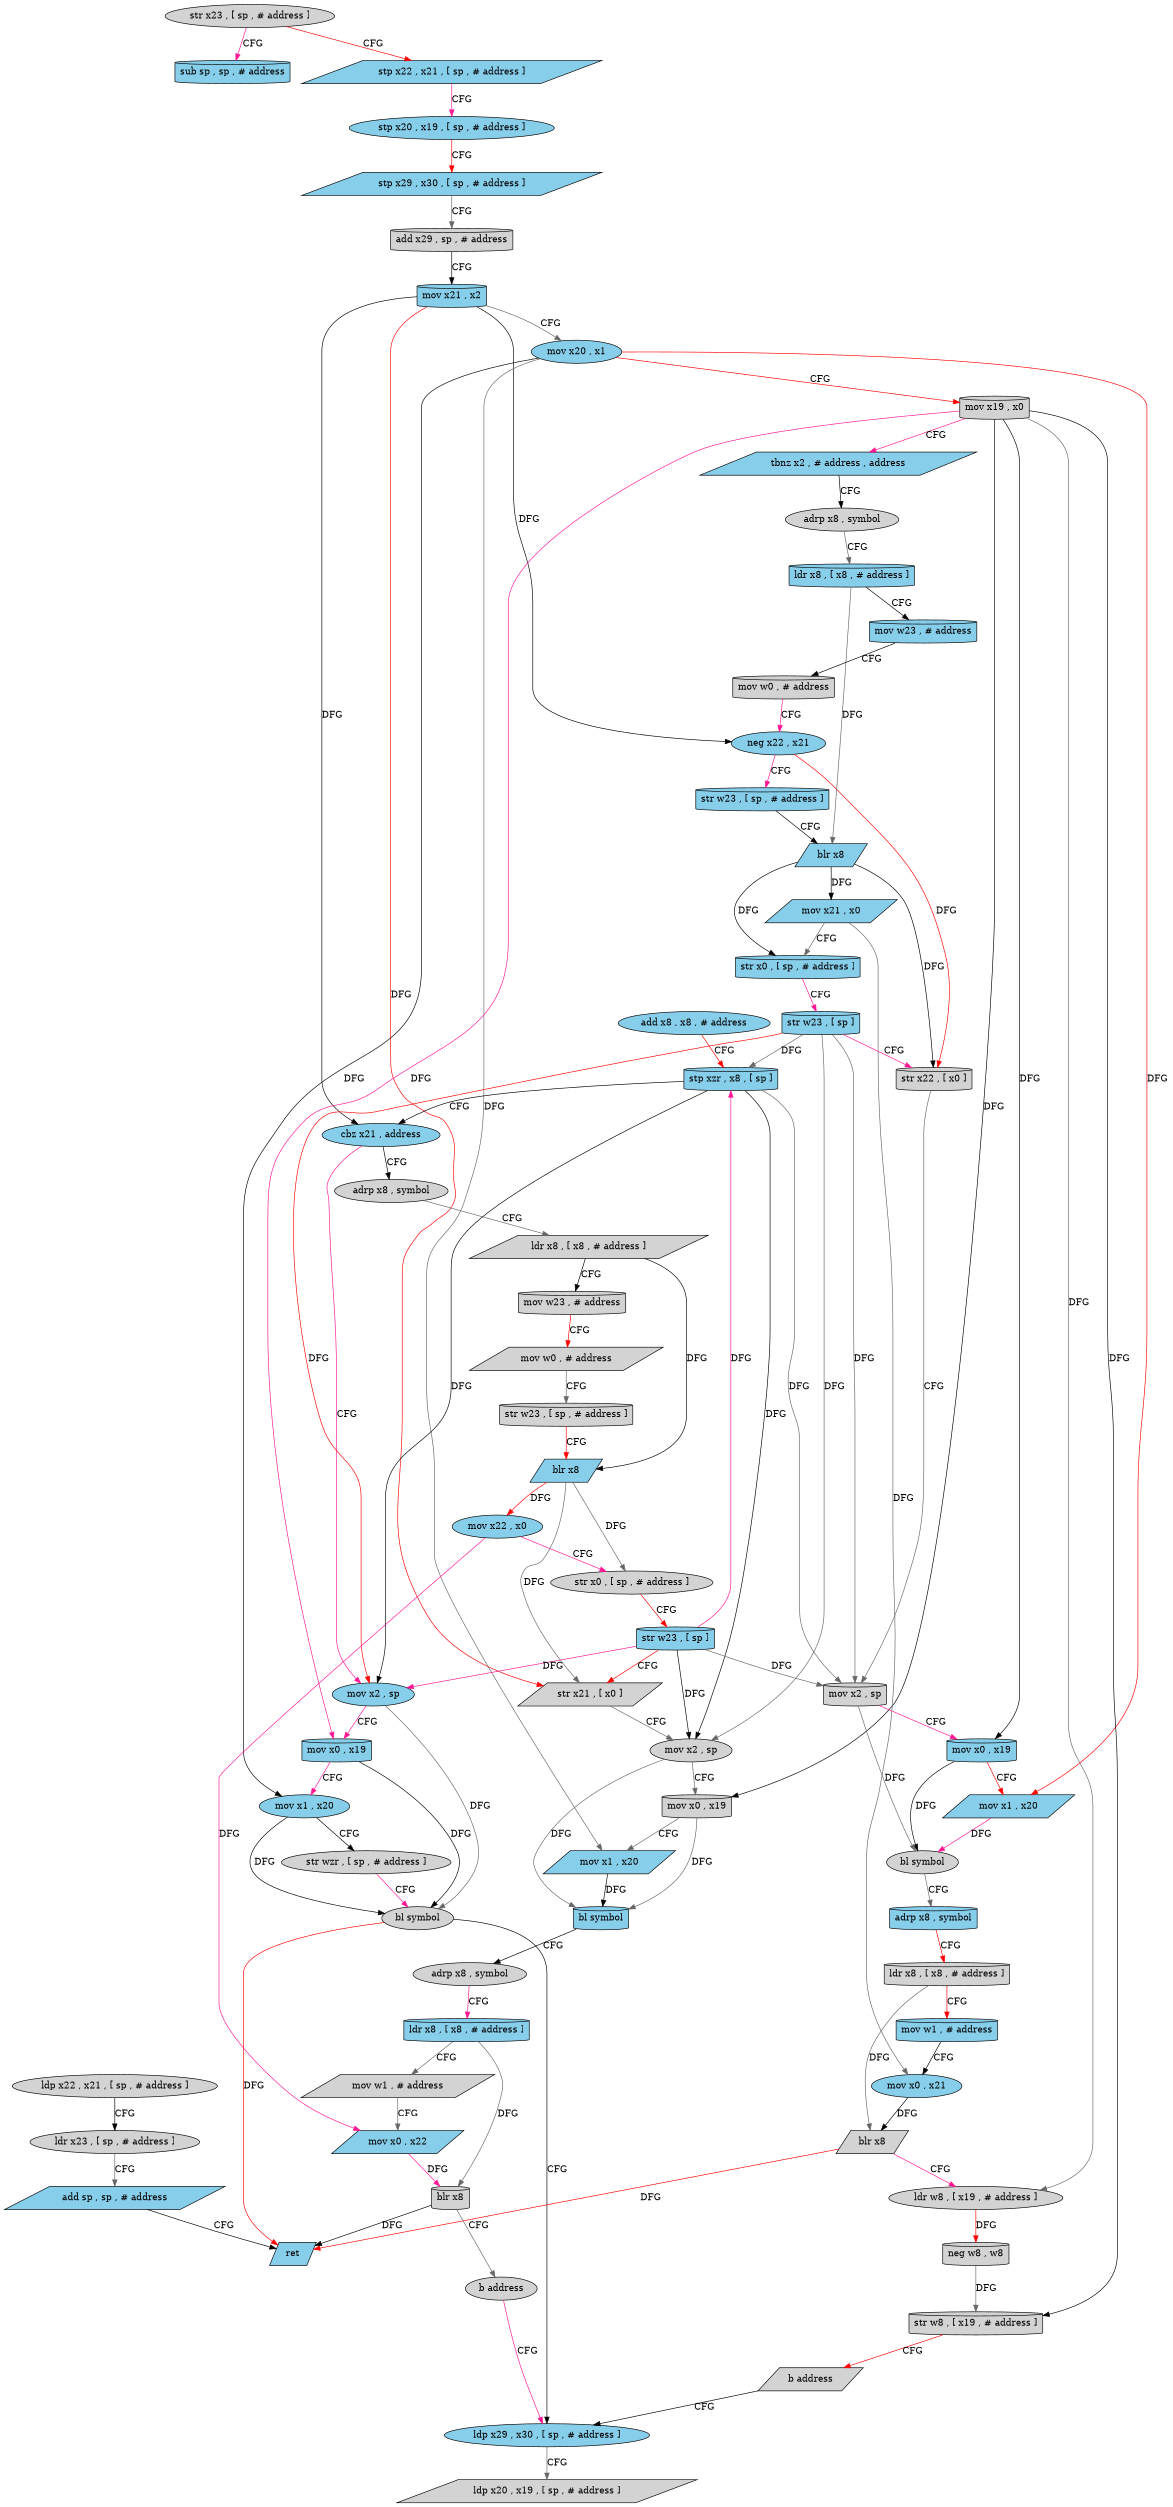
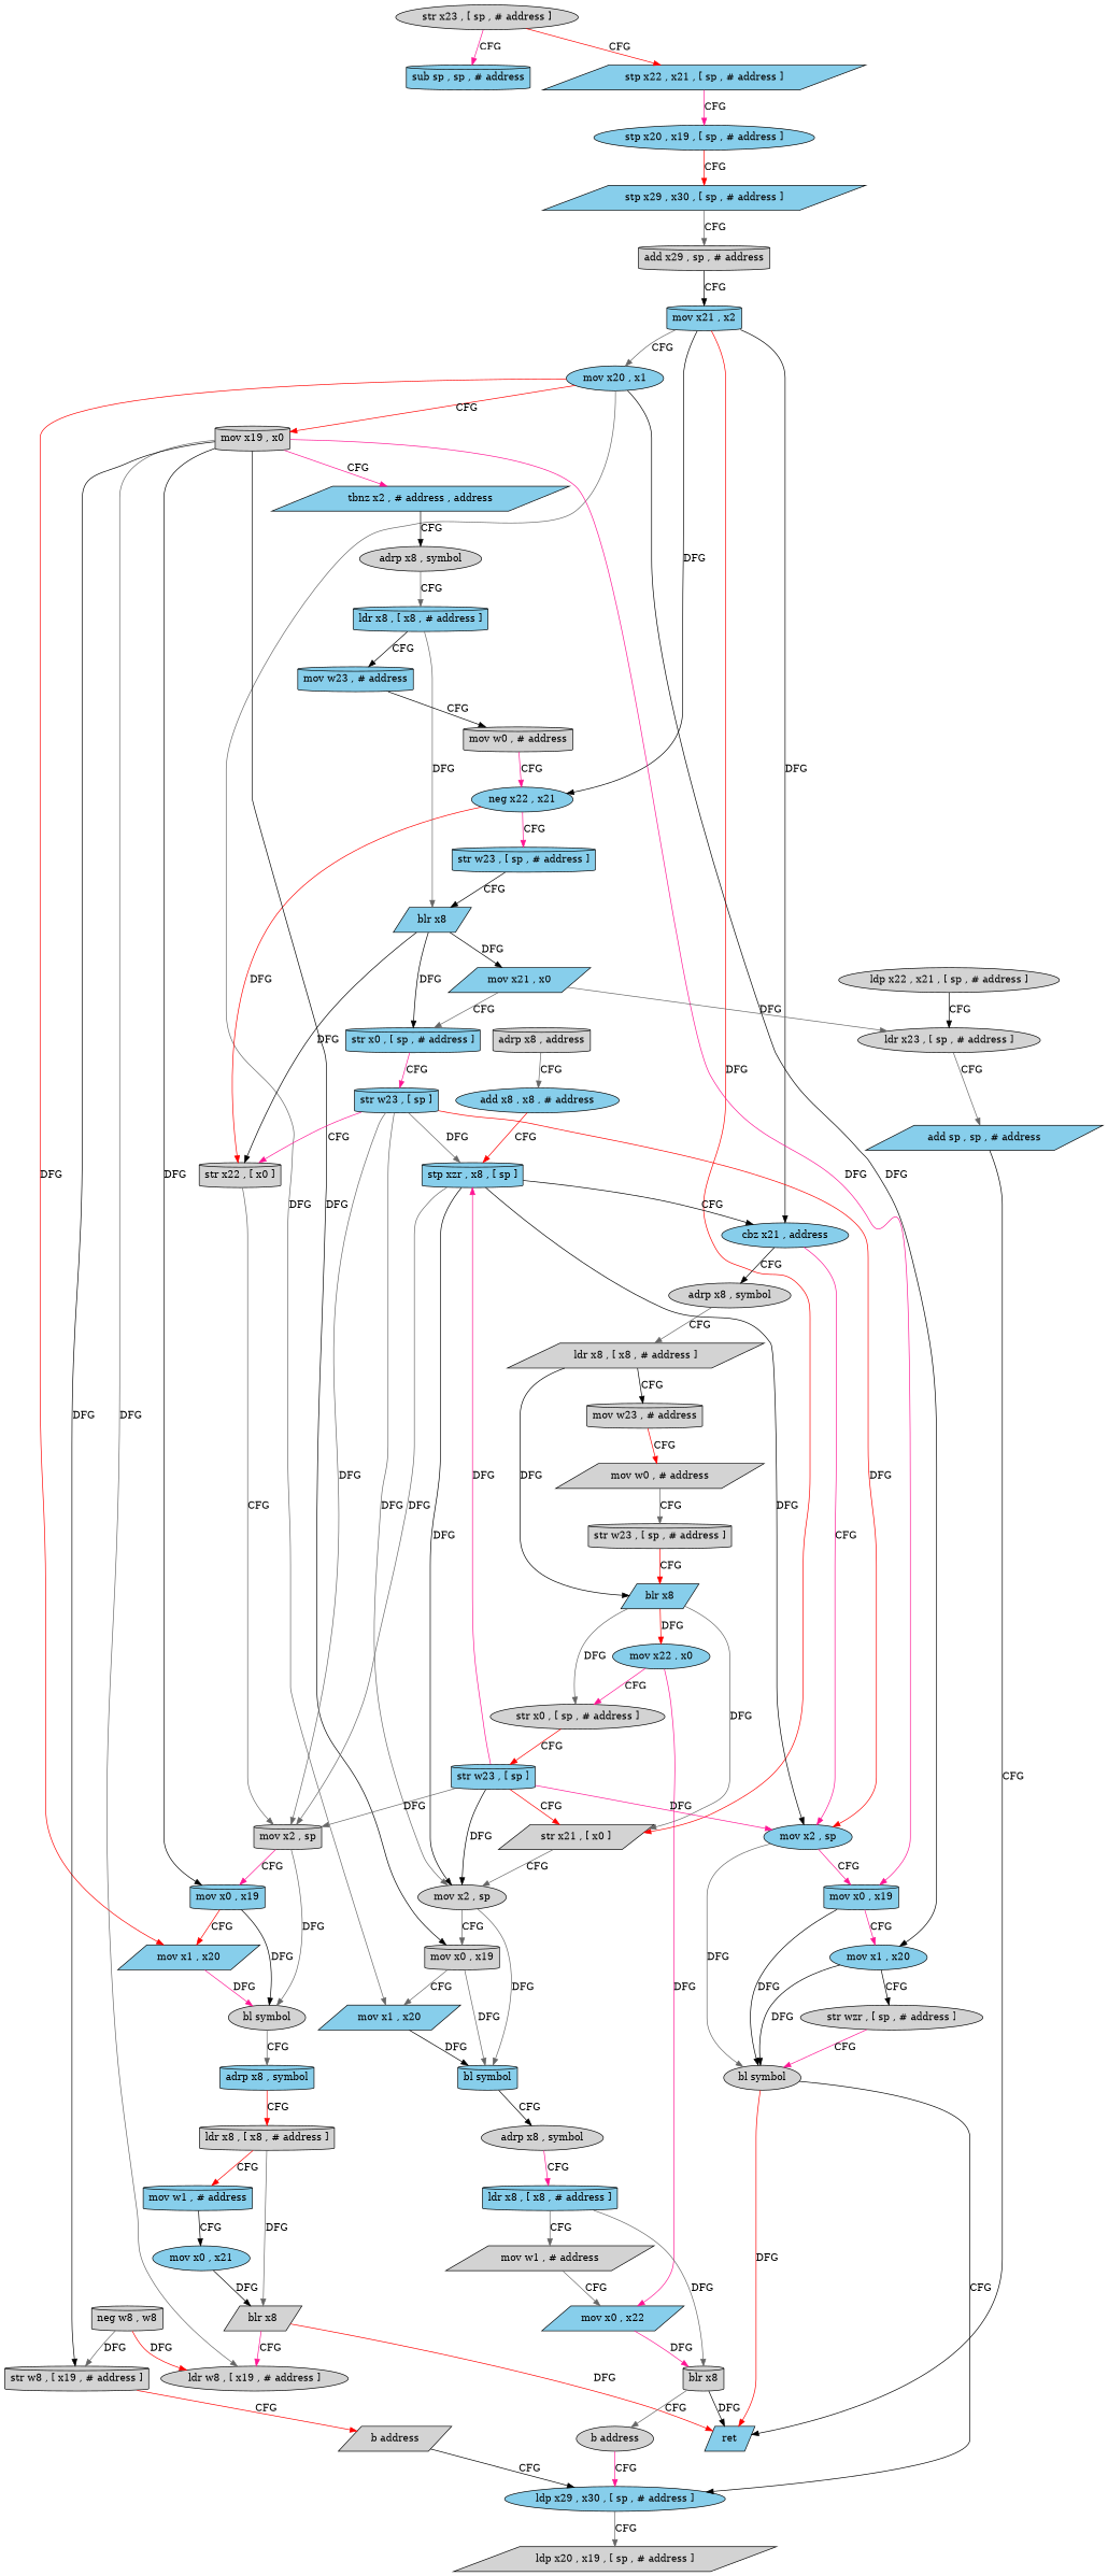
  digraph {
    node [fillcolor=skyblue shape=cylinder style=filled]
    edge [color=gray40]
    n1 [label="sub sp , sp , # address"]
    n2 [fillcolor=lightgrey label="str x23 , [ sp , # address ]" shape=ellipse]
    n3 [label="stp x22 , x21 , [ sp , # address ]" shape=parallelogram]
    n4 [label="stp x20 , x19 , [ sp , # address ]" shape=ellipse]
    n5 [label="stp x29 , x30 , [ sp , # address ]" shape=parallelogram]
    n6 [fillcolor=lightgrey label="add x29 , sp , # address"]
    n7 [label="mov x21 , x2"]
    n8 [label="mov x20 , x1" shape=ellipse]
    n9 [label="neg x22 , x21" shape=ellipse]
    n10 [label="cbz x21 , address" shape=ellipse]
    n11 [fillcolor=lightgrey label="str x21 , [ x0 ]" shape=parallelogram]
    n12 [fillcolor=lightgrey label="mov x19 , x0"]
    n13 [label="mov x1 , x20" shape=parallelogram]
    n14 [label="mov x1 , x20" shape=ellipse]
    n15 [label="mov x1 , x20" shape=parallelogram]
    n16 [label="str w23 , [ sp , # address ]"]
    n17 [fillcolor=lightgrey label="str x22 , [ x0 ]"]
    n18 [label="mov x2 , sp" shape=ellipse]
    n19 [fillcolor=lightgrey label="adrp x8 , symbol" shape=ellipse]
    n20 [fillcolor=lightgrey label="mov x2 , sp" shape=ellipse]
    n21 [label="tbnz x2 , # address , address" shape=parallelogram]
    n22 [label="mov x0 , x19"]
    n23 [fillcolor=lightgrey label="ldr w8 , [ x19 , # address ]" shape=ellipse]
    n24 [fillcolor=lightgrey label="str w8 , [ x19 , # address ]"]
    n25 [label="mov x0 , x19"]
    n26 [fillcolor=lightgrey label="mov x0 , x19"]
    n27 [fillcolor=lightgrey label="bl symbol" shape=ellipse]
    n28 [fillcolor=lightgrey label="bl symbol" shape=ellipse]
    n29 [fillcolor=lightgrey label="str wzr , [ sp , # address ]" shape=ellipse]
    n30 [label="bl symbol"]
    n31 [fillcolor=lightgrey label="adrp x8 , symbol" shape=ellipse]
    n32 [fillcolor=lightgrey label="neg w8 , w8"]
    n33 [fillcolor=lightgrey label="b address" shape=parallelogram]
    n34 [label="ldr x8 , [ x8 , # address ]"]
+   n35 [fillcolor=lightgrey label="adrp x8 , address"]
    n36 [label="add x8 , x8 , # address" shape=ellipse]
    n37 [label="mov w23 , # address"]
    n38 [label="blr x8" shape=parallelogram]
    n39 [label="stp xzr , x8 , [ sp ]"]
    n40 [fillcolor=lightgrey label="mov w0 , # address"]
    n41 [label="mov x21 , x0" shape=parallelogram]
    n42 [label="str x0 , [ sp , # address ]"]
    n43 [fillcolor=lightgrey label="mov x2 , sp"]
    n44 [label="mov x0 , x21" shape=ellipse]
    n45 [label="str w23 , [ sp ]"]
    n46 [fillcolor=lightgrey label="blr x8" shape=parallelogram]
    n47 [label="adrp x8 , symbol"]
    n48 [fillcolor=lightgrey label="ldr x8 , [ x8 , # address ]"]
    n49 [label="mov w1 , # address"]
    n50 [label=ret shape=parallelogram]
    n51 [label="ldp x29 , x30 , [ sp , # address ]" shape=ellipse]
    n52 [fillcolor=lightgrey label="ldp x20 , x19 , [ sp , # address ]" shape=parallelogram]
    n53 [fillcolor=lightgrey label="ldr x8 , [ x8 , # address ]" shape=parallelogram]
    n54 [fillcolor=lightgrey label="mov w23 , # address"]
    n55 [label="blr x8" shape=parallelogram]
    n56 [fillcolor=lightgrey label="ldp x22 , x21 , [ sp , # address ]" shape=ellipse]
    n57 [fillcolor=lightgrey label="ldr x23 , [ sp , # address ]" shape=ellipse]
    n58 [label="add sp , sp , # address" shape=parallelogram]
    n59 [fillcolor=lightgrey label="mov w0 , # address" shape=parallelogram]
    n60 [label="mov x22 , x0" shape=ellipse]
    n61 [fillcolor=lightgrey label="str x0 , [ sp , # address ]" shape=ellipse]
    n62 [fillcolor=lightgrey label="str w23 , [ sp , # address ]"]
    n63 [label="mov x0 , x22" shape=parallelogram]
    n64 [label="str w23 , [ sp ]"]
    n65 [fillcolor=lightgrey label="blr x8"]
    n66 [fillcolor=lightgrey label="adrp x8 , symbol" shape=ellipse]
    n67 [label="ldr x8 , [ x8 , # address ]"]
    n68 [fillcolor=lightgrey label="mov w1 , # address" shape=parallelogram]
    n69 [fillcolor=lightgrey label="b address" shape=ellipse]
    n2 -> n1 [color=deeppink label=CFG]
    n2 -> n3 [color=red label=CFG]
    n3 -> n4 [color=deeppink label=CFG]
    n4 -> n5 [color=red label=CFG]
    n5 -> n6 [label=CFG]
    n6 -> n7 [color=black label=CFG]
    n7 -> n8 [label=CFG]
    n7 -> n9 [color=black label=DFG]
    n7 -> n10 [color=black label=DFG]
    n7 -> n11 [color=red label=DFG]
    n8 -> n12 [color=red label=CFG]
    n8 -> n13 [color=red label=DFG]
    n8 -> n14 [color=black label=DFG]
    n8 -> n15 [label=DFG]
    n9 -> n16 [color=deeppink label=CFG]
    n9 -> n17 [color=red label=DFG]
    n10 -> n18 [color=deeppink label=CFG]
    n10 -> n19 [color=black label=CFG]
    n11 -> n20 [label=CFG]
    n12 -> n21 [color=deeppink label=CFG]
    n12 -> n22 [color=black label=DFG]
    n12 -> n23 [label=DFG]
    n12 -> n24 [color=black label=DFG]
    n12 -> n25 [color=deeppink label=DFG]
    n12 -> n26 [color=black label=DFG]
    n13 -> n27 [color=deeppink label=DFG]
    n14 -> n28 [color=black label=DFG]
    n14 -> n29 [color=black label=CFG]
    n15 -> n30 [color=black label=DFG]
    n16 -> n38 [color=black label=CFG]
    n17 -> n43 [label=CFG]
    n18 -> n25 [color=deeppink label=CFG]
    n18 -> n28 [label=DFG]
    n19 -> n53 [label=CFG]
    n20 -> n26 [label=CFG]
    n20 -> n30 [label=DFG]
    n21 -> n31 [color=black label=CFG]
    n22 -> n13 [color=red label=CFG]
    n22 -> n27 [color=black label=DFG]
-   n23 -> n32 [color=red label=DFG]
+   n32 -> n23 [color=red label=DFG]
    n24 -> n33 [color=red label=CFG]
    n25 -> n14 [color=deeppink label=CFG]
    n25 -> n28 [color=black label=DFG]
    n26 -> n15 [label=CFG]
    n26 -> n30 [label=DFG]
    n27 -> n47 [label=CFG]
    n28 -> n50 [color=red label=DFG]
    n28 -> n51 [color=black label=CFG]
    n29 -> n28 [color=deeppink label=CFG]
    n30 -> n66 [color=black label=CFG]
    n31 -> n34 [label=CFG]
    n32 -> n24 [label=DFG]
    n33 -> n51 [color=black label=CFG]
    n34 -> n37 [color=black label=CFG]
    n34 -> n38 [label=DFG]
+   n35 -> n36 [label=CFG]
    n36 -> n39 [color=red label=CFG]
    n37 -> n40 [color=black label=CFG]
    n38 -> n17 [color=black label=DFG]
    n38 -> n41 [color=black label=DFG]
    n38 -> n42 [color=black label=DFG]
    n39 -> n10 [color=black label=CFG]
    n39 -> n18 [color=black label=DFG]
    n39 -> n20 [color=black label=DFG]
    n39 -> n43 [label=DFG]
    n40 -> n9 [color=deeppink label=CFG]
    n41 -> n42 [label=CFG]
-   n41 -> n44 [label=DFG]
+   n41 -> n57 [label=DFG]
    n42 -> n45 [color=deeppink label=CFG]
    n43 -> n22 [color=deeppink label=CFG]
    n43 -> n27 [label=DFG]
    n44 -> n46 [color=black label=DFG]
    n45 -> n17 [color=deeppink label=CFG]
    n45 -> n18 [color=red label=DFG]
    n45 -> n20 [label=DFG]
    n45 -> n39 [label=DFG]
    n45 -> n43 [label=DFG]
    n46 -> n23 [color=deeppink label=CFG]
    n46 -> n50 [color=red label=DFG]
    n47 -> n48 [color=red label=CFG]
    n48 -> n46 [label=DFG]
    n48 -> n49 [color=red label=CFG]
    n49 -> n44 [color=black label=CFG]
    n51 -> n52 [label=CFG]
    n53 -> n54 [color=black label=CFG]
    n53 -> n55 [color=black label=DFG]
    n54 -> n59 [color=red label=CFG]
    n55 -> n11 [label=DFG]
    n55 -> n60 [color=red label=DFG]
    n55 -> n61 [label=DFG]
    n56 -> n57 [color=black label=CFG]
    n57 -> n58 [label=CFG]
    n58 -> n50 [color=black label=CFG]
    n59 -> n62 [label=CFG]
    n60 -> n61 [color=deeppink label=CFG]
    n60 -> n63 [color=deeppink label=DFG]
    n61 -> n64 [color=red label=CFG]
    n62 -> n55 [color=red label=CFG]
    n63 -> n65 [color=deeppink label=DFG]
    n64 -> n11 [color=red label=CFG]
    n64 -> n18 [color=deeppink label=DFG]
    n64 -> n20 [color=black label=DFG]
    n64 -> n39 [color=deeppink label=DFG]
    n64 -> n43 [label=DFG]
    n65 -> n50 [color=black label=DFG]
    n65 -> n69 [label=CFG]
    n66 -> n67 [color=deeppink label=CFG]
    n67 -> n65 [label=DFG]
    n67 -> n68 [label=CFG]
    n68 -> n63 [label=CFG]
    n69 -> n51 [color=deeppink label=CFG]
  }
